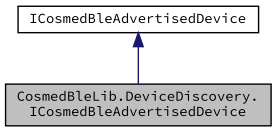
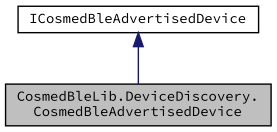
  digraph {
    fontname="Source Code Pro"
    node [color=black fontname="Source Code Pro" fontsize=10 shape=record style=filled]
-   n1 [fillcolor=grey75 fontcolor=black height=0.2 label="CosmedBleLib.DeviceDiscovery.\lICosmedBleAdvertisedDevice" width=0.4]
+   n1 [fillcolor=grey75 fontcolor=black height=0.2 label="CosmedBleLib.DeviceDiscovery.\lCosmedBleAdvertisedDevice" width=0.4]
    n2 [fillcolor=white height=0.2 label=ICosmedBleAdvertisedDevice width=0.4]
    n2 -> n1 [color=midnightblue dir=back fontname="Source Code Pro" fontsize=10 labelfontname=Helvetica labelfontsize=10 style=solid]
  }
